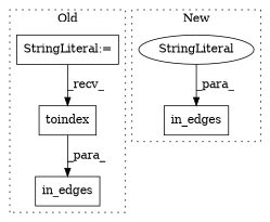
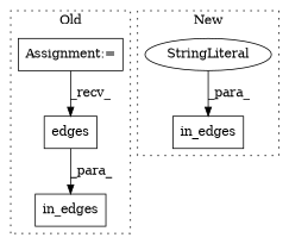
  digraph {
    node [a=32 l="9,1" shape=box]
    n1 [label=in_edges s="1994,2025"]
-   n2 [l="8,1" label=toindex s="1921,1936"]
-   n3 [a=7 l=5 label="StringLiteral:=" s=1830]
+   n2 [l="8,1" label=edges s="1921,1936"]
+   n3 [a=7 l=5 label="Assignment:=" s=1830]
    n4 [label=in_edges s="1827,1849"]
    n5 [a=45 l=5 label=StringLiteral s=1844 shape=ellipse]
    subgraph cluster_1 {
      label=Old
      style=dotted
      n1
      n2
      n3
    }
    subgraph cluster_2 {
      label=New
      style=dotted
      n4
      n5
    }
    n2 -> n1 [label=_para_]
    n3 -> n2 [label=_recv_]
    n5 -> n4 [label=_para_]
  }
